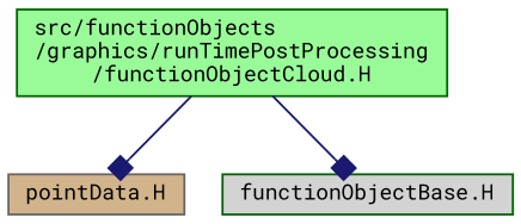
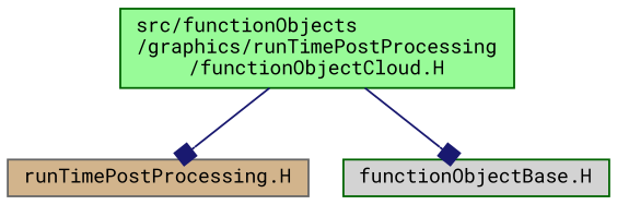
  digraph {
    fontname="Roboto Mono"
    node [color=darkgreen fontname="Roboto Mono" fontsize=10 shape=record style=filled]
    edge [color=midnightblue fontname="Roboto Mono" fontsize=10 labelfontname=Helvetica labelfontsize=10 style=solid arrowhead=box]
    n1 [fillcolor=palegreen fontcolor=black height=0.2 label="src/functionObjects\l/graphics/runTimePostProcessing\l/functionObjectCloud.H" width=0.4]
-   n2 [color=gray40 height=0.2 label="pointData.H" width=0.4 fillcolor=tan]
+   n2 [color=gray40 height=0.2 label="runTimePostProcessing.H" width=0.4 fillcolor=tan]
    n3 [height=0.2 label="functionObjectBase.H" width=0.4 fillcolor=lightgrey]
    n1 -> n2
    n1 -> n3
  }
